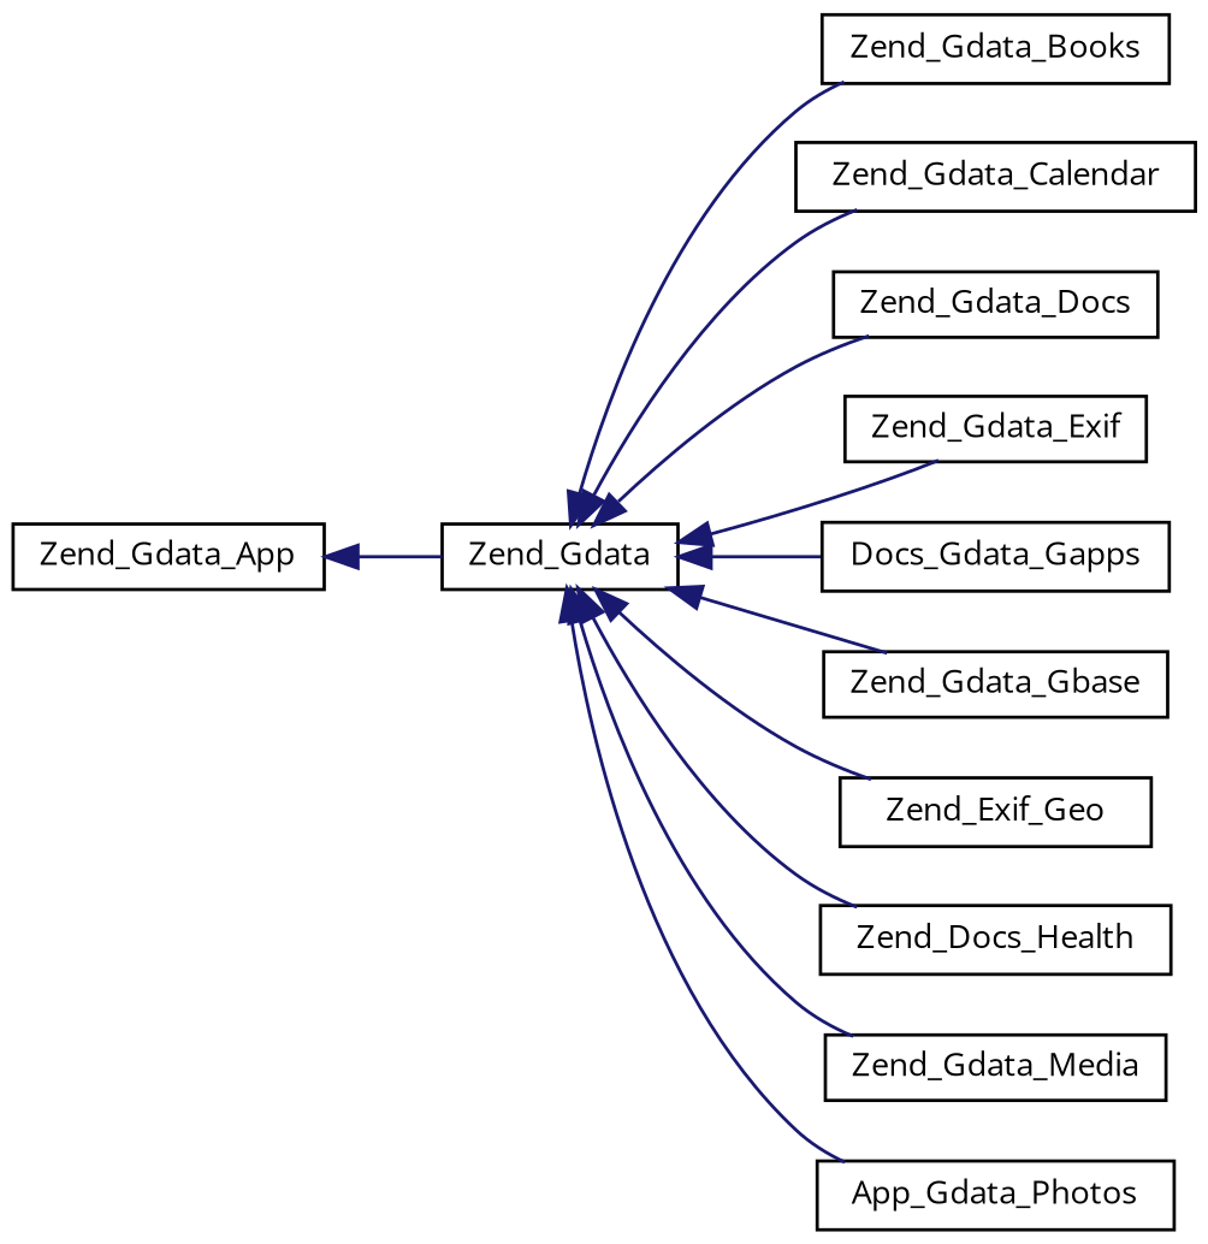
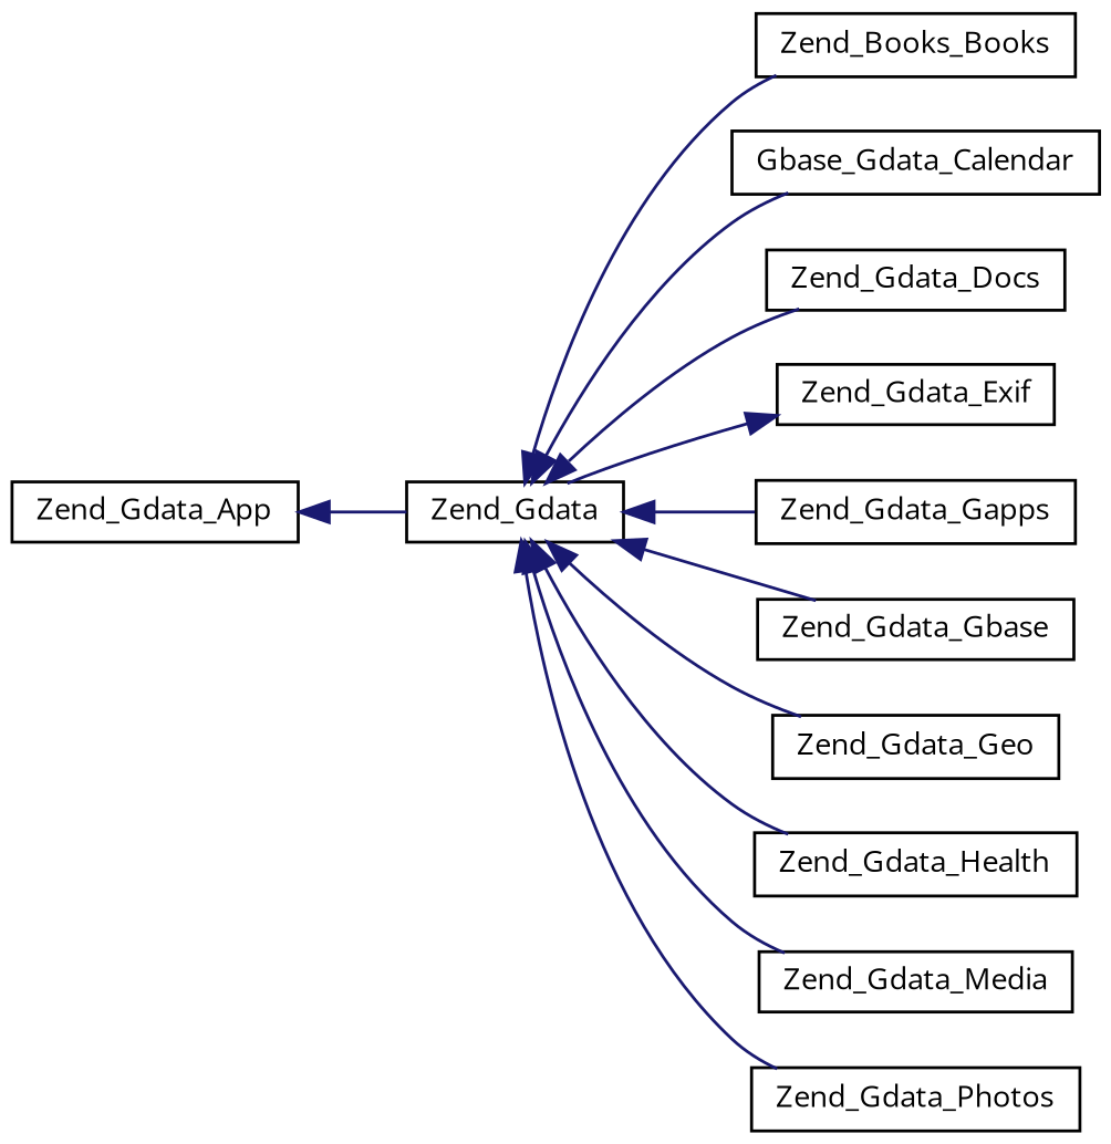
  digraph {
    fontname="Open Sans"
    rankdir=LR
    node [color=black fillcolor=white fontname="Open Sans" fontsize=10 shape=record style=filled]
    edge [color=midnightblue dir=back fontname="Open Sans" fontsize=10 labelfontname=Helvetica labelfontsize=10 style=solid]
    n1 [height=0.2 label=Zend_Gdata_App width=0.4]
    n2 [height=0.2 label=Zend_Gdata width=0.4]
-   n3 [height=0.2 label=Zend_Gdata_Books width=0.4]
-   n4 [height=0.2 label=Zend_Gdata_Calendar width=0.4]
+   n3 [height=0.2 label=Zend_Books_Books width=0.4]
+   n4 [height=0.2 label=Gbase_Gdata_Calendar width=0.4]
    n5 [height=0.2 label=Zend_Gdata_Docs width=0.4]
    n6 [height=0.2 label=Zend_Gdata_Exif width=0.4]
-   n7 [height=0.2 label=Docs_Gdata_Gapps width=0.4]
+   n7 [height=0.2 label=Zend_Gdata_Gapps width=0.4]
    n8 [height=0.2 label=Zend_Gdata_Gbase width=0.4]
-   n9 [height=0.2 label=Zend_Exif_Geo width=0.4]
-   n10 [height=0.2 label=Zend_Docs_Health width=0.4]
+   n9 [height=0.2 label=Zend_Gdata_Geo width=0.4]
+   n10 [height=0.2 label=Zend_Gdata_Health width=0.4]
    n11 [height=0.2 label=Zend_Gdata_Media width=0.4]
-   n12 [height=0.2 label=App_Gdata_Photos width=0.4]
+   n12 [height=0.2 label=Zend_Gdata_Photos width=0.4]
    n1 -> n2
    n2 -> n3
    n2 -> n4
    n2 -> n5
-   n2 -> n6
+   n6 -> n2
    n2 -> n7
    n2 -> n8
    n2 -> n9
    n2 -> n10
    n2 -> n11
    n2 -> n12
  }
